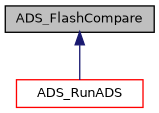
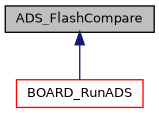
  digraph {
    rankdir=TB
    node [fontname=Helvetica fontsize=10 shape=record style=filled]
    n1 [color=black fillcolor=grey75 fontcolor=black height=0.2 label=ADS_FlashCompare width=0.4]
-   n2 [color=red fillcolor=white height=0.2 label=ADS_RunADS width=0.4]
+   n2 [color=red fillcolor=white height=0.2 label=BOARD_RunADS width=0.4]
    n1 -> n2 [color=midnightblue dir=back fontname=Helvetica fontsize=10 labelfontname=Helvetica labelfontsize=10 style=solid]
  }
